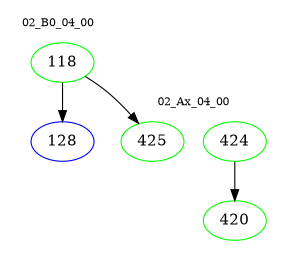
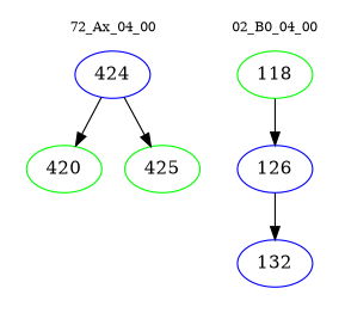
  digraph {
    node [color=blue]
    edge [color=black]
-   n1 [color=green label=424]
+   n1 [label=424]
    n2 [color=green label=420]
    n3 [color=green label=425]
-   n4 [label=128]
+   n4 [label=126]
    n5 [color=green label=118]
+   n6 [label=132]
    subgraph cluster_1 {
      color=white
      fontsize=10
-     label="02_Ax_04_00"
+     label="72_Ax_04_00"
      n1
      n2
      n3
    }
    subgraph cluster_2 {
      color=white
      fontsize=10
      label="02_B0_04_00"
      n4
      n5
+     n6
    }
    n1 -> n2
-   n5 -> n3
+   n1 -> n3
+   n4 -> n6
    n5 -> n4
  }
